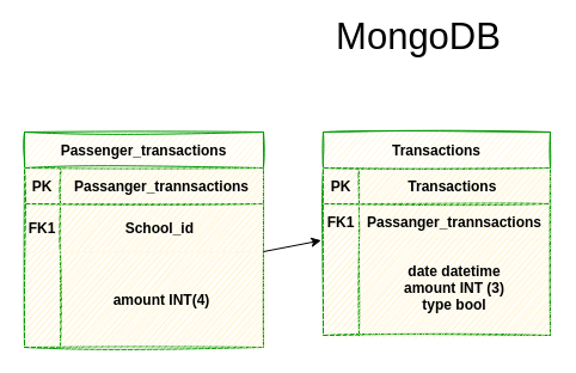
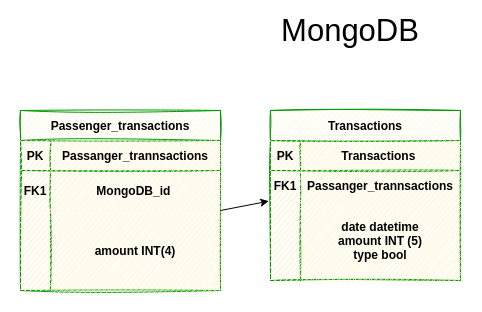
  <mxCell id="0" />
  <mxCell id="1" parent="0" />
  <mxCell id="2" value="Passenger_transactions" style="shape=table;startSize=30;container=1;collapsible=1;childLayout=tableLayout;fixedRows=1;rowLines=0;fontStyle=1;align=center;resizeLast=1;swimlaneFillColor=none;sketch=1;fillColor=#fff2cc;strokeWidth=1;strokeColor=#009900;" vertex="1" parent="1"><mxGeometry x="20" y="110" width="200" height="180" as="geometry" /></mxCell>
  <mxCell id="3" value="" style="shape=partialRectangle;collapsible=0;dropTarget=0;pointerEvents=0;points=[[0,0.5],[1,0.5]];portConstraint=eastwest;top=0;left=0;right=0;bottom=1;sketch=1;fillColor=#fff2cc;fontStyle=1;startSize=30;strokeWidth=1;strokeColor=#009900;" vertex="1" parent="2"><mxGeometry y="30" width="200" height="30" as="geometry" /></mxCell>
  <mxCell id="4" value="PK" style="shape=partialRectangle;overflow=hidden;connectable=0;top=0;left=0;bottom=0;right=0;fontStyle=1;sketch=1;fillColor=#fff2cc;startSize=30;strokeWidth=1;strokeColor=#009900;" vertex="1" parent="3"><mxGeometry width="30" height="30" as="geometry" /></mxCell>
  <mxCell id="5" value="Passanger_trannsactions" style="shape=partialRectangle;overflow=hidden;connectable=0;top=0;left=0;bottom=0;right=0;align=center;fontStyle=1;sketch=1;fillColor=#fff2cc;startSize=30;strokeWidth=1;strokeColor=#009900;" vertex="1" parent="3"><mxGeometry x="30" width="170" height="30" as="geometry" /></mxCell>
  <mxCell id="6" value="" style="shape=partialRectangle;collapsible=0;dropTarget=0;pointerEvents=0;points=[[0,0.5],[1,0.5]];portConstraint=eastwest;top=0;left=0;right=0;bottom=0;sketch=1;fillColor=#fff2cc;fontStyle=1;startSize=30;strokeWidth=1;strokeColor=#009900;" vertex="1" parent="2"><mxGeometry y="60" width="200" height="40" as="geometry" /></mxCell>
  <mxCell id="7" value="FK1" style="shape=partialRectangle;overflow=hidden;connectable=0;top=0;left=0;bottom=0;right=0;sketch=1;fillColor=#fff2cc;fontStyle=1;startSize=30;strokeWidth=1;strokeColor=#009900;" vertex="1" parent="6"><mxGeometry width="30" height="40" as="geometry" /></mxCell>
- <mxCell id="8" value="School_id " style="shape=partialRectangle;overflow=hidden;connectable=0;top=0;left=0;bottom=0;right=0;align=center;sketch=1;fillColor=#fff2cc;fontStyle=1;startSize=30;strokeWidth=1;strokeColor=#009900;" vertex="1" parent="6"><mxGeometry x="30" width="170" height="40" as="geometry" /></mxCell>
+ <mxCell id="8" value="MongoDB_id " style="shape=partialRectangle;overflow=hidden;connectable=0;top=0;left=0;bottom=0;right=0;align=center;sketch=1;fillColor=#fff2cc;fontStyle=1;startSize=30;strokeWidth=1;strokeColor=#009900;" vertex="1" parent="6"><mxGeometry x="30" width="170" height="40" as="geometry" /></mxCell>
  <mxCell id="9" value="" style="shape=partialRectangle;collapsible=0;dropTarget=0;pointerEvents=0;points=[[0,0.5],[1,0.5]];portConstraint=eastwest;top=0;left=0;right=0;bottom=0;sketch=1;fillColor=#fff2cc;fontStyle=1;startSize=30;strokeWidth=1;strokeColor=#009900;" vertex="1" parent="2"><mxGeometry y="100" width="200" height="80" as="geometry" /></mxCell>
  <mxCell id="10" value="" style="shape=partialRectangle;overflow=hidden;connectable=0;top=0;left=0;bottom=0;right=0;sketch=1;fillColor=#fff2cc;fontStyle=1;startSize=30;strokeWidth=1;strokeColor=#009900;" vertex="1" parent="9"><mxGeometry width="30" height="80" as="geometry" /></mxCell>
  <mxCell id="11" value="amount INT(4)" style="shape=partialRectangle;overflow=hidden;connectable=0;top=0;left=0;bottom=0;right=0;align=center;sketch=1;fillColor=#fff2cc;fontStyle=1;startSize=30;strokeWidth=1;strokeColor=#009900;" vertex="1" parent="9"><mxGeometry x="30" width="170" height="80" as="geometry" /></mxCell>
  <mxCell id="12" value="Transactions" style="shape=table;startSize=30;container=1;collapsible=1;childLayout=tableLayout;fixedRows=1;rowLines=0;fontStyle=1;align=center;resizeLast=1;sketch=1;fontColor=#000000;fillColor=#fff2cc;strokeColor=#009900;strokeWidth=1;perimeterSpacing=0;" vertex="1" parent="1"><mxGeometry x="270" y="110" width="190" height="170" as="geometry"><mxRectangle x="2060" y="-60" width="110" height="30" as="alternateBounds" /></mxGeometry></mxCell>
  <mxCell id="13" value="" style="shape=partialRectangle;collapsible=0;dropTarget=0;pointerEvents=0;points=[[0,0.5],[1,0.5]];portConstraint=eastwest;top=0;left=0;right=0;bottom=1;fontStyle=1;startSize=30;sketch=1;fillColor=#fff2cc;strokeWidth=1;perimeterSpacing=0;strokeColor=#009900;" vertex="1" parent="12"><mxGeometry y="30" width="190" height="30" as="geometry" /></mxCell>
  <mxCell id="14" value="PK" style="shape=partialRectangle;overflow=hidden;connectable=0;top=0;left=0;bottom=0;right=0;fontStyle=1;startSize=30;sketch=1;fillColor=#fff2cc;strokeWidth=1;perimeterSpacing=0;strokeColor=#009900;" vertex="1" parent="13"><mxGeometry width="30" height="30" as="geometry" /></mxCell>
  <mxCell id="15" value="Transactions " style="shape=partialRectangle;overflow=hidden;connectable=0;top=0;left=0;bottom=0;right=0;align=center;fontStyle=1;startSize=30;sketch=1;fontColor=#000000;fillColor=#fff2cc;strokeColor=#009900;strokeWidth=1;perimeterSpacing=0;" vertex="1" parent="13"><mxGeometry x="30" width="160" height="30" as="geometry" /></mxCell>
  <mxCell id="16" value="" style="shape=partialRectangle;collapsible=0;dropTarget=0;pointerEvents=0;points=[[0,0.5],[1,0.5]];portConstraint=eastwest;top=0;left=0;right=0;bottom=0;fontStyle=1;startSize=30;sketch=1;fillColor=#fff2cc;strokeWidth=1;perimeterSpacing=0;strokeColor=#009900;" vertex="1" parent="12"><mxGeometry y="60" width="190" height="30" as="geometry" /></mxCell>
  <mxCell id="17" value="FK1" style="shape=partialRectangle;overflow=hidden;connectable=0;top=0;left=0;bottom=0;right=0;fontStyle=1;startSize=30;sketch=1;fillColor=#fff2cc;strokeWidth=1;perimeterSpacing=0;strokeColor=#009900;" vertex="1" parent="16"><mxGeometry width="30" height="30" as="geometry" /></mxCell>
  <mxCell id="18" value="Passanger_trannsactions" style="shape=partialRectangle;overflow=hidden;connectable=0;top=0;left=0;bottom=0;right=0;align=center;fontStyle=1;startSize=30;sketch=1;fillColor=#fff2cc;strokeWidth=1;perimeterSpacing=0;strokeColor=#009900;" vertex="1" parent="16"><mxGeometry x="30" width="160" height="30" as="geometry" /></mxCell>
  <mxCell id="19" value="" style="shape=partialRectangle;collapsible=0;dropTarget=0;pointerEvents=0;points=[[0,0.5],[1,0.5]];portConstraint=eastwest;top=0;left=0;right=0;bottom=0;fontStyle=1;startSize=30;sketch=1;fillColor=#fff2cc;strokeWidth=1;perimeterSpacing=0;strokeColor=#009900;" vertex="1" parent="12"><mxGeometry y="90" width="190" height="80" as="geometry" /></mxCell>
  <mxCell id="20" value="" style="shape=partialRectangle;overflow=hidden;connectable=0;top=0;left=0;bottom=0;right=0;fontStyle=1;startSize=30;sketch=1;fillColor=#fff2cc;strokeWidth=1;perimeterSpacing=0;strokeColor=#009900;" vertex="1" parent="19"><mxGeometry width="30" height="80" as="geometry" /></mxCell>
- <mxCell id="21" value="date datetime&#10;amount INT (3)&#10;type bool" style="shape=partialRectangle;overflow=hidden;connectable=0;top=0;left=0;bottom=0;right=0;align=center;fontStyle=1;startSize=30;sketch=1;fillColor=#fff2cc;strokeWidth=1;perimeterSpacing=0;strokeColor=#009900;" vertex="1" parent="19"><mxGeometry x="30" width="160" height="80" as="geometry" /></mxCell>
+ <mxCell id="21" value="date datetime&#10;amount INT (5)&#10;type bool" style="shape=partialRectangle;overflow=hidden;connectable=0;top=0;left=0;bottom=0;right=0;align=center;fontStyle=1;startSize=30;sketch=1;fillColor=#fff2cc;strokeWidth=1;perimeterSpacing=0;strokeColor=#009900;" vertex="1" parent="19"><mxGeometry x="30" width="160" height="80" as="geometry" /></mxCell>
  <mxCell id="22" value="&lt;font style=&quot;font-size: 31px&quot;&gt;MongoDB&lt;/font&gt;" style="text;html=1;strokeColor=none;fillColor=none;align=center;verticalAlign=middle;whiteSpace=wrap;rounded=0;shadow=0;" vertex="1" parent="1"><mxGeometry x="330" y="20" width="40" height="20" as="geometry" /></mxCell>
  <mxCell id="23" value="" style="endArrow=classic;html=1;entryX=-0.009;entryY=0.008;entryDx=0;entryDy=0;entryPerimeter=0;" edge="1" parent="1" target="19"><mxGeometry width="50" height="50" relative="1" as="geometry"><mxPoint x="220" y="210" as="sourcePoint" /><mxPoint x="260" y="190" as="targetPoint" /></mxGeometry></mxCell>
